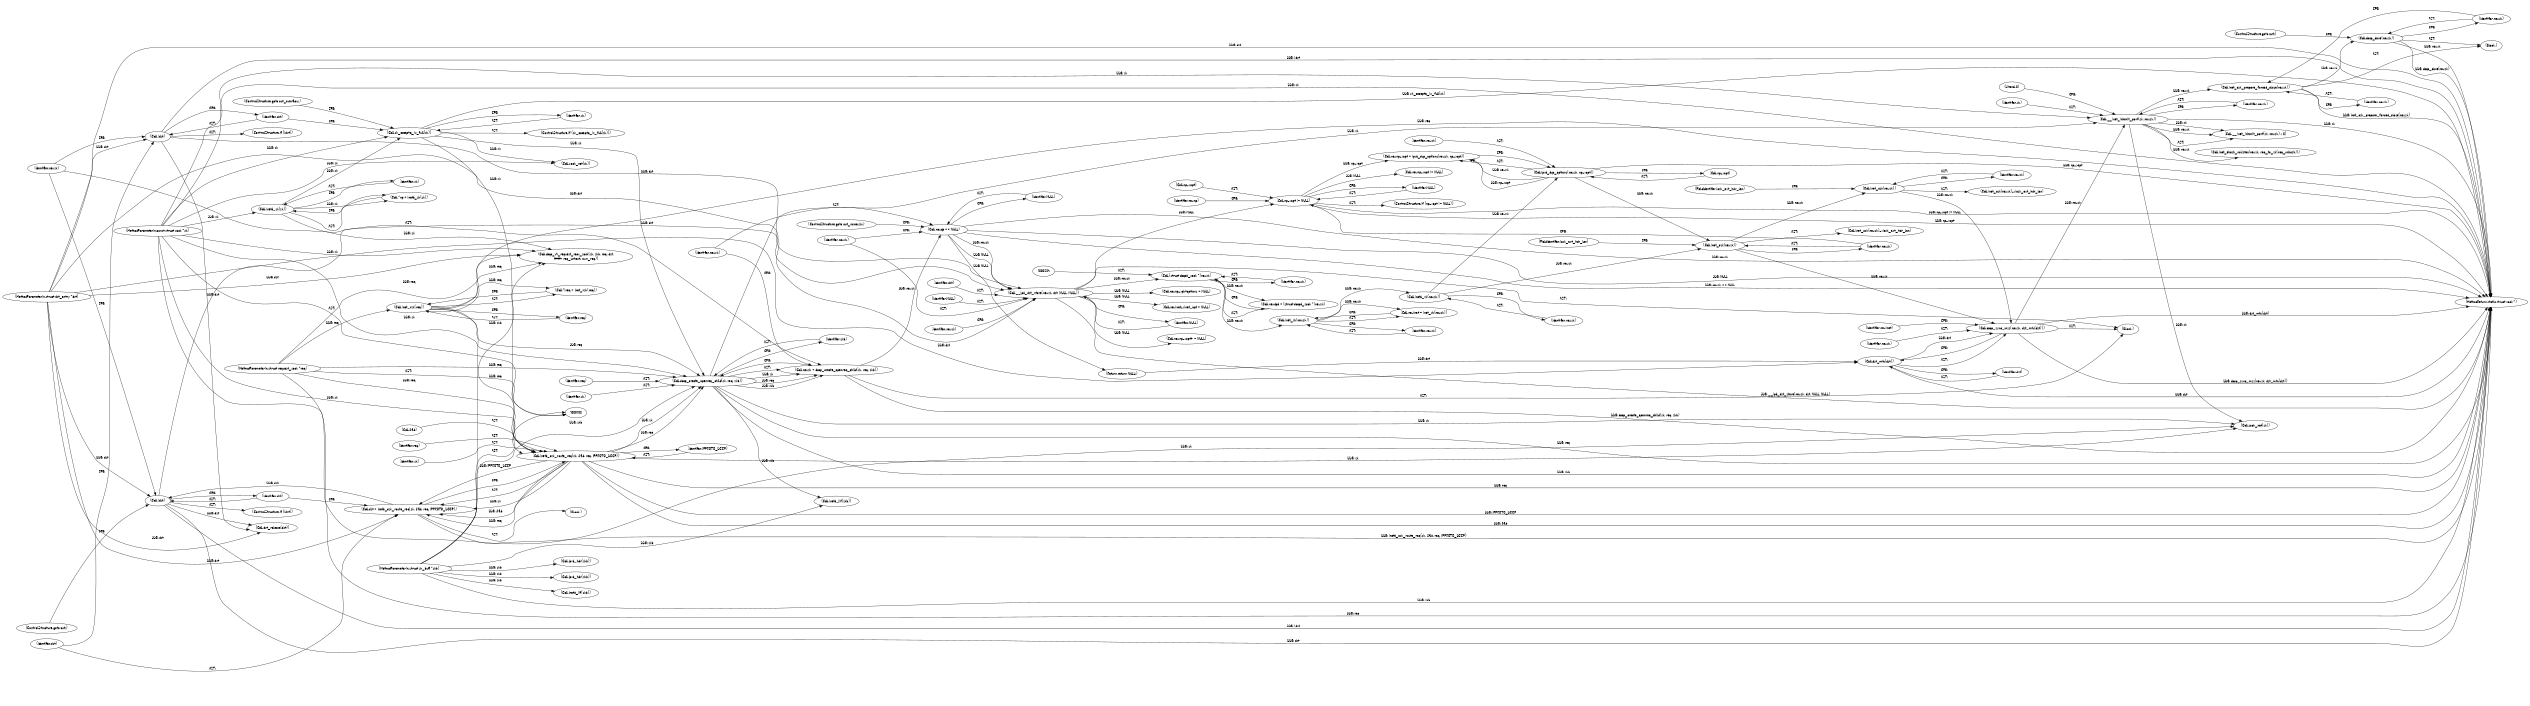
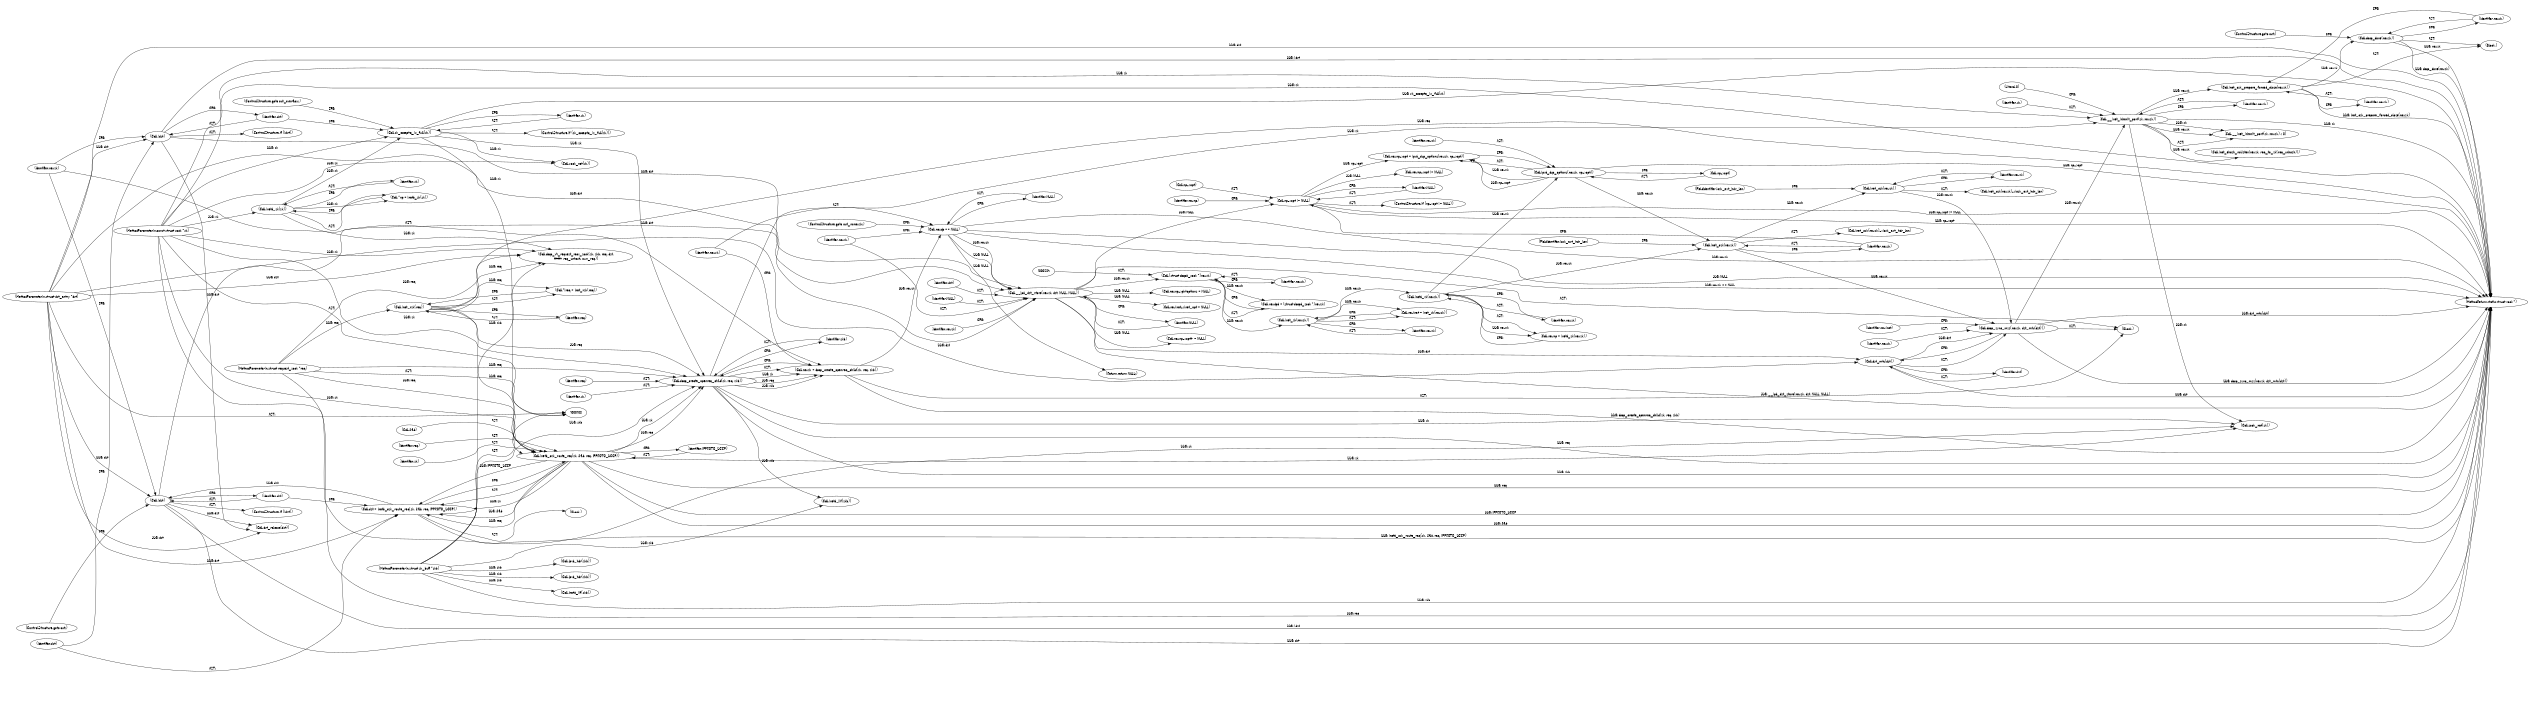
  digraph {
    fontname="Patrick Hand"
    rankdir=LR
    node [fontname="Patrick Hand"]
    edge [fontname="Patrick Hand"]
    n1 [label="(Call,inet_csk_prepare_forced_close(newsk))"]
    n2 [label="(Call,dccp_done(newsk))"]
    n3 [label="(MethodReturn,static struct sock *)"]
    n4 [label="(Block,)"]
    n5 [label="(Identifier,newsk)"]
    n6 [label="(Identifier,newsk)"]
    n7 [label="(Call,__inet_inherit_port(sk, newsk))"]
    n8 [label="(Call,__inet_inherit_port(sk, newsk) < 0)"]
    n9 [label="(Call,sock_net(sk))"]
    n10 [label="(Call,inet_ehash_nolisten(newsk, req_to_sk(req_unhash)))"]
    n11 [label="(Identifier,newsk)"]
    n12 [label="(Call,dccp_create_openreq_child(sk, req, skb))"]
    n13 [label="(Call,newsk = dccp_create_openreq_child(sk, req, skb))"]
    n14 [label="(Call,inet6_iif(skb))"]
    n15 [label="(Identifier,skb)"]
    n16 [label="(Block,)"]
    n17 [label="(Call,newdp == NULL)"]
    n18 [label="(Call,sk_acceptq_is_full(sk))"]
    n19 [label="(Call,inet6_csk_route_req(sk, &fl6, req, IPPROTO_DCCP))"]
    n20 [label="(Call,sock_net(sk))"]
    n21 [label="(ControlStructure,if (sk_acceptq_is_full(sk)))"]
    n22 [label="(Identifier,sk)"]
    n23 [label="(Call,dst = inet6_csk_route_req(sk, &fl6, req, IPPROTO_DCCP))"]
    n24 [label="(Identifier,IPPROTO_DCCP)"]
    n25 [label="(Call,inet6_sk(sk))"]
    n26 [label="(Call,dccp_v4_request_recv_sock(sk, skb, req, dst,\n\t\t\t\t\t\t  req_unhash, own_req))"]
    n27 [label="(Identifier,sk)"]
    n28 [label="(Call,*np = inet6_sk(sk))"]
    n29 [label="(MethodParameterIn,const struct sock *sk)"]
    1000108
    n31 [label="(Call,!dst)"]
    n32 [label="(Block,)"]
    n33 [label="(Call,inet_rsk(req))"]
    n34 [label="(Call,*ireq = inet_rsk(req))"]
    n35 [label="(Identifier,req)"]
    n36 [label="(MethodParameterIn,struct request_sock *req)"]
    n37 [label="(MethodParameterIn,struct sk_buff *skb)"]
    n38 [label="(Call,inet6_iif(skb))"]
    n39 [label="(Call,ipv6_hdr(skb))"]
    n40 [label="(Call,ipv6_hdr(skb))"]
    n41 [label="(Call,dccp_sync_mss(newsk, dst_mtu(dst)))"]
    n42 [label="(Call,dst_mtu(dst))"]
    n43 [label="(Identifier,dst)"]
    n44 [label="(Call,inet_csk(newsk))"]
    n45 [label="(Call,inet_csk(newsk)->icsk_ext_hdr_len)"]
    n46 [label="(Identifier,newsk)"]
    n47 [label="(Call,inet_csk(newsk))"]
    n48 [label="(Identifier,newsk)"]
    n49 [label="(Call,inet_csk(newsk)->icsk_ext_hdr_len)"]
    n50 [label="(Call,np->opt != NULL)"]
    n51 [label="(Call,inet6_sk(newsk))"]
    n52 [label="(Call,ipv6_dup_options(newsk, np->opt))"]
+   n53 [label="(Call,newnp = inet6_sk(newsk))"]
    n54 [label="(Identifier,newsk)"]
    n55 [label="(Call,np->opt)"]
    n56 [label="(Call,newnp->opt = ipv6_dup_options(newsk, np->opt))"]
    n57 [label="(Call,inet_sk(newsk))"]
    n58 [label="(Call,newinet = inet_sk(newsk))"]
    n59 [label="(Identifier,newsk)"]
    n60 [label="(Call,(struct dccp6_sock *)newsk)"]
    n61 [label="(Identifier,newsk)"]
    n62 [label="(Call,newdp6 = (struct dccp6_sock *)newsk)"]
    n63 [label="(Call,__ip6_dst_store(newsk, dst, NULL, NULL))"]
    n64 [label="(Identifier,NULL)"]
    n65 [label="(Call,newnp->opt\t  = NULL)"]
    n66 [label="(Call,newnp->pktoptions = NULL)"]
    n67 [label="(Call,newinet->inet_opt = NULL)"]
    n68 [label="(Call,newnp->opt != NULL)"]
    n69 [label="(Identifier,NULL)"]
    n70 [label="(ControlStructure,if (np->opt != NULL))"]
    n71 [label="(Identifier,NULL)"]
    n72 [label="(Return,return NULL;)"]
    n73 [label="(Call,!dst)"]
    n74 [label="(Call,dst_release(dst))"]
    n75 [label="(Identifier,dst)"]
    n76 [label="(ControlStructure,if (!dst))"]
    n77 [label="(MethodParameterIn,struct dst_entry *dst)"]
    n78 [label="(Identifier,dst)"]
    n79 [label="(ControlStructure,if (!dst))"]
    n80 [label="(Identifier,newinet)"]
    n81 [label="(Identifier,newsk)"]
    n82 [label="(Identifier,newsk)"]
    n83 [label="(ControlStructure,goto out;)"]
    n84 [label="(ControlStructure,goto out_nonewsk;)"]
    n85 [label="(Identifier,newsk)"]
    n86 [label="(Identifier,req)"]
    n87 [label="(ControlStructure,goto out;)"]
    n88 [label="(Call,&fl6)"]
    n89 [label="(FieldIdentifier,icsk_ext_hdr_len)"]
    n90 [label="(Identifier,newsk)"]
    n91 [label="(Identifier,req)"]
    n92 [label="(Identifier,dst)"]
    n93 [label="(Identifier,newnp)"]
    n94 [label="(Identifier,NULL)"]
    n95 [label="(Literal,0)"]
    n96 [label="(Identifier,sk)"]
    n97 [label="(ControlStructure,goto out_overflow;)"]
    n98 [label="(Identifier,sk)"]
    n99 [label="(FieldIdentifier,icsk_ext_hdr_len)"]
    n100 [label="(Identifier,dst)"]
    n101 [label="(Identifier,newsk)"]
    n102 [label="(Identifier,newsk)"]
    n103 [label="(Identifier,sk)"]
    n104 [label="(Call,np->opt)"]
    1000284
    n1 -> n2 [label="DDG: newsk"]
    n1 -> n3 [label="DDG: inet_csk_prepare_forced_close(newsk)"]
    n1 -> n4 [label="AST: "]
    n1 -> n5 [label="CFG: "]
    n2 -> n3 [label="DDG: newsk"]
    n2 -> n3 [label="DDG: dccp_done(newsk)"]
    n2 -> n4 [label="AST: "]
    n2 -> n6 [label="CFG: "]
    n5 -> n1 [label="AST: "]
    n6 -> n1 [label="CFG: "]
    n6 -> n2 [label="AST: "]
    n7 -> n1 [label="DDG: newsk"]
    n7 -> n3 [label="DDG: sk"]
    n7 -> n8 [label="AST: "]
    n7 -> n8 [label="DDG: sk"]
    n7 -> n8 [label="DDG: newsk"]
    n7 -> n9 [label="DDG: sk"]
    n7 -> n10 [label="DDG: newsk"]
    n7 -> n11 [label="CFG: "]
    n11 -> n7 [label="AST: "]
    n12 -> n3 [label="DDG: req"]
    n12 -> n3 [label="DDG: skb"]
    n12 -> n7 [label="DDG: sk"]
    n12 -> n9 [label="DDG: sk"]
    n12 -> n13 [label="AST: "]
    n12 -> n13 [label="DDG: sk"]
    n12 -> n13 [label="DDG: req"]
    n12 -> n13 [label="DDG: skb"]
    n12 -> n14 [label="DDG: skb"]
    n12 -> n15 [label="CFG: "]
    n13 -> n3 [label="DDG: dccp_create_openreq_child(sk, req, skb)"]
    n13 -> n12 [label="CFG: "]
    n13 -> n16 [label="AST: "]
    n13 -> n17 [label="DDG: newsk"]
    n15 -> n12 [label="AST: "]
    n17 -> n3 [label="DDG: newsk"]
    n17 -> n3 [label="DDG: NULL"]
    n17 -> n3 [label="DDG: newsk == NULL"]
    n17 -> n63 [label="DDG: newsk"]
    n17 -> n63 [label="DDG: NULL"]
    n17 -> n71 [label="CFG: "]
    n17 -> n72 [label="DDG: NULL"]
    n18 -> n3 [label="DDG: sk_acceptq_is_full(sk)"]
    n18 -> n12 [label="DDG: sk"]
    n18 -> n19 [label="DDG: sk"]
    n18 -> n20 [label="DDG: sk"]
    n18 -> n21 [label="AST: "]
    n18 -> n22 [label="CFG: "]
    n19 -> n3 [label="DDG: req"]
    n19 -> n3 [label="DDG: IPPROTO_DCCP"]
    n19 -> n3 [label="DDG: &fl6"]
    n19 -> n9 [label="DDG: sk"]
    n19 -> n12 [label="DDG: sk"]
    n19 -> n12 [label="DDG: req"]
    n19 -> n23 [label="AST: "]
    n19 -> n23 [label="DDG: sk"]
    n19 -> n23 [label="DDG: &fl6"]
    n19 -> n23 [label="DDG: req"]
    n19 -> n23 [label="DDG: IPPROTO_DCCP"]
    n19 -> n24 [label="CFG: "]
    n22 -> n18 [label="AST: "]
    n23 -> n3 [label="DDG: inet6_csk_route_req(sk, &fl6, req, IPPROTO_DCCP)"]
    n23 -> n19 [label="CFG: "]
    n23 -> n31 [label="DDG: dst"]
    n23 -> n32 [label="AST: "]
    n24 -> n19 [label="AST: "]
    n25 -> n18 [label="DDG: sk"]
    n25 -> n26 [label="DDG: sk"]
    n25 -> n27 [label="CFG: "]
    n25 -> n28 [label="AST: "]
    n25 -> n28 [label="DDG: sk"]
    n27 -> n25 [label="AST: "]
    n28 -> n25 [label="CFG: "]
    n29 -> n3 [label="DDG: sk"]
    n29 -> n7 [label="DDG: sk"]
    n29 -> n9 [label="DDG: sk"]
    n29 -> n12 [label="DDG: sk"]
    n29 -> n18 [label="DDG: sk"]
    n29 -> n19 [label="DDG: sk"]
    n29 -> n20 [label="DDG: sk"]
    n29 -> n25 [label="DDG: sk"]
    n29 -> n26 [label="DDG: sk"]
    n29 -> 1000108 [label="AST: "]
    n31 -> n3 [label="DDG: !dst"]
    n31 -> n3 [label="DDG: dst"]
    n31 -> n63 [label="DDG: dst"]
    n31 -> n74 [label="DDG: dst"]
    n31 -> n78 [label="CFG: "]
    n31 -> n79 [label="AST: "]
    n33 -> n3 [label="DDG: req"]
    n33 -> n12 [label="DDG: req"]
    n33 -> n19 [label="DDG: req"]
    n33 -> n26 [label="DDG: req"]
    n33 -> n34 [label="AST: "]
    n33 -> n34 [label="DDG: req"]
    n33 -> n35 [label="CFG: "]
    n34 -> n33 [label="CFG: "]
    n35 -> n33 [label="AST: "]
    n36 -> n3 [label="DDG: req"]
    n36 -> n12 [label="DDG: req"]
    n36 -> n19 [label="DDG: req"]
    n36 -> n26 [label="DDG: req"]
    n36 -> 1000108 [label="AST: "]
    n36 -> n33 [label="DDG: req"]
    n37 -> n3 [label="DDG: skb"]
    n37 -> n12 [label="DDG: skb"]
    n37 -> n14 [label="DDG: skb"]
    n37 -> n26 [label="DDG: skb"]
    n37 -> 1000108 [label="AST: "]
    n37 -> n38 [label="DDG: skb"]
    n37 -> n39 [label="DDG: skb"]
    n37 -> n40 [label="DDG: skb"]
    n41 -> n3 [label="DDG: dst_mtu(dst)"]
    n41 -> n3 [label="DDG: dccp_sync_mss(newsk, dst_mtu(dst))"]
    n41 -> n7 [label="DDG: newsk"]
    n41 -> n16 [label="AST: "]
    n41 -> n42 [label="CFG: "]
    n42 -> n3 [label="DDG: dst"]
    n42 -> n41 [label="AST: "]
    n42 -> n41 [label="DDG: dst"]
    n42 -> n43 [label="CFG: "]
    n43 -> n42 [label="AST: "]
    n44 -> n41 [label="DDG: newsk"]
    n44 -> n45 [label="AST: "]
    n44 -> n46 [label="CFG: "]
    n46 -> n44 [label="AST: "]
    n47 -> n41 [label="DDG: newsk"]
    n47 -> n44 [label="DDG: newsk"]
    n47 -> n48 [label="CFG: "]
    n47 -> n49 [label="AST: "]
    n48 -> n47 [label="AST: "]
    n48 -> n50 [label="CFG: "]
    n50 -> n3 [label="DDG: np->opt != NULL"]
    n50 -> n3 [label="DDG: np->opt"]
    n50 -> n56 [label="DDG: np->opt"]
    n50 -> n68 [label="DDG: NULL"]
    n50 -> n69 [label="CFG: "]
    n50 -> n70 [label="AST: "]
    n51 -> n47 [label="DDG: newsk"]
    n51 -> n52 [label="DDG: newsk"]
+   n51 -> n53 [label="AST: "]
+   n51 -> n53 [label="DDG: newsk"]
    n51 -> n54 [label="CFG: "]
    n52 -> n3 [label="DDG: np->opt"]
    n52 -> n47 [label="DDG: newsk"]
    n52 -> n55 [label="CFG: "]
    n52 -> n56 [label="AST: "]
    n52 -> n56 [label="DDG: newsk"]
    n52 -> n56 [label="DDG: np->opt"]
+   n53 -> n51 [label="CFG: "]
    n54 -> n51 [label="AST: "]
    n55 -> n52 [label="AST: "]
    n56 -> n52 [label="CFG: "]
    n57 -> n51 [label="DDG: newsk"]
    n57 -> n58 [label="AST: "]
    n57 -> n58 [label="DDG: newsk"]
    n57 -> n59 [label="CFG: "]
    n58 -> n57 [label="CFG: "]
    n59 -> n57 [label="AST: "]
    n60 -> n57 [label="DDG: newsk"]
    n60 -> n61 [label="CFG: "]
    n60 -> n62 [label="AST: "]
    n60 -> n62 [label="DDG: newsk"]
    n61 -> n60 [label="AST: "]
    n62 -> n60 [label="CFG: "]
    n63 -> n3 [label="DDG: __ip6_dst_store(newsk, dst, NULL, NULL)"]
    n63 -> n16 [label="AST: "]
-   n72 -> n42 [label="DDG: dst"]
+   n63 -> n42 [label="DDG: dst"]
    n63 -> n50 [label="DDG: NULL"]
    n63 -> n60 [label="DDG: newsk"]
    n63 -> n64 [label="CFG: "]
    n63 -> n65 [label="DDG: NULL"]
    n63 -> n66 [label="DDG: NULL"]
    n63 -> n67 [label="DDG: NULL"]
    n64 -> n63 [label="AST: "]
    n69 -> n50 [label="AST: "]
    n71 -> n17 [label="AST: "]
    n73 -> n3 [label="DDG: !dst"]
    n73 -> n63 [label="DDG: dst"]
    n73 -> n74 [label="DDG: dst"]
    n73 -> n75 [label="CFG: "]
    n73 -> n76 [label="AST: "]
    n75 -> n18 [label="CFG: "]
    n75 -> n73 [label="AST: "]
    n77 -> n3 [label="DDG: dst"]
    n77 -> n23 [label="DDG: dst"]
    n77 -> n26 [label="DDG: dst"]
+   n77 -> 1000108 [label="AST: "]
    n77 -> n31 [label="DDG: dst"]
    n77 -> n42 [label="DDG: dst"]
    n77 -> n63 [label="DDG: dst"]
    n77 -> n73 [label="DDG: dst"]
    n77 -> n74 [label="DDG: dst"]
    n78 -> n23 [label="CFG: "]
    n78 -> n31 [label="AST: "]
    n80 -> n41 [label="CFG: "]
    n81 -> n63 [label="CFG: "]
    n82 -> n17 [label="CFG: "]
    n82 -> n63 [label="AST: "]
    n83 -> n31 [label="CFG: "]
    n84 -> n17 [label="CFG: "]
    n85 -> n13 [label="AST: "]
    n85 -> n31 [label="CFG: "]
    n85 -> n73 [label="CFG: "]
    n86 -> n12 [label="AST: "]
    n87 -> n2 [label="CFG: "]
    n88 -> n19 [label="AST: "]
    n89 -> n44 [label="CFG: "]
    n90 -> n52 [label="AST: "]
    n91 -> n19 [label="AST: "]
    n92 -> n63 [label="AST: "]
    n93 -> n50 [label="CFG: "]
    n94 -> n63 [label="AST: "]
    n95 -> n7 [label="CFG: "]
    n96 -> n19 [label="AST: "]
    n97 -> n18 [label="CFG: "]
    n98 -> n7 [label="AST: "]
    n99 -> n47 [label="CFG: "]
    n100 -> n23 [label="AST: "]
    n100 -> n73 [label="CFG: "]
    n101 -> n41 [label="AST: "]
    n102 -> n13 [label="CFG: "]
    n102 -> n17 [label="AST: "]
    n103 -> n12 [label="AST: "]
    n104 -> n50 [label="AST: "]
    1000284 -> n60 [label="AST: "]
  }
